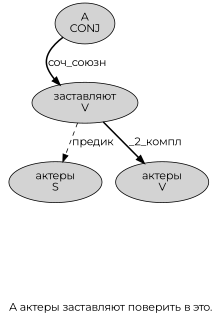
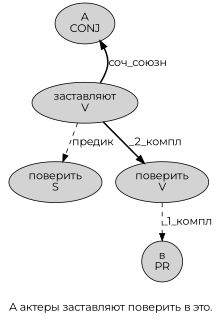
  digraph {
    fontname=Montserrat
    label="А актеры заставляют поверить в это."
    node [fillcolor=lightgray fontname=Montserrat penwidth=1 shape=ellipse style=filled]
    edge [fontname=Montserrat style=bold]
    n1 [label="А\nCONJ"]
    n2 [label="заставляют\nV"]
-   n3 [label="актеры\nS"]
-   n4 [label="актеры\nV"]
-   n1 -> n2 [label="соч_союзн"]
+   n3 [label="поверить\nS"]
+   n4 [label="поверить\nV"]
+   n5 [label="в\nPR"]
+   n2 -> n1 [label="соч_союзн"]
    n2 -> n3 [label="предик" style=dashed]
    n2 -> n4 [label="_2_компл"]
+   n4 -> n5 [label="_1_компл" style=dashed]
  }
